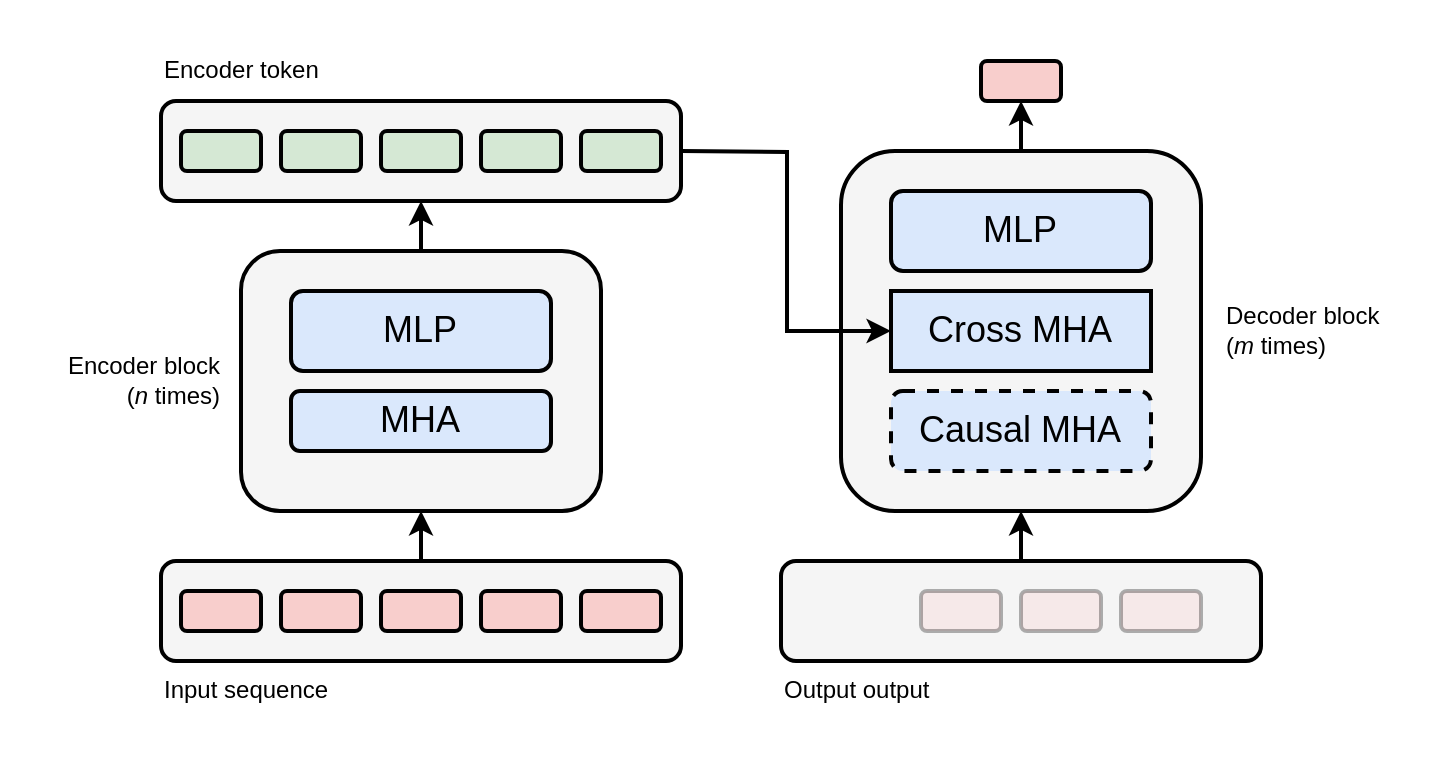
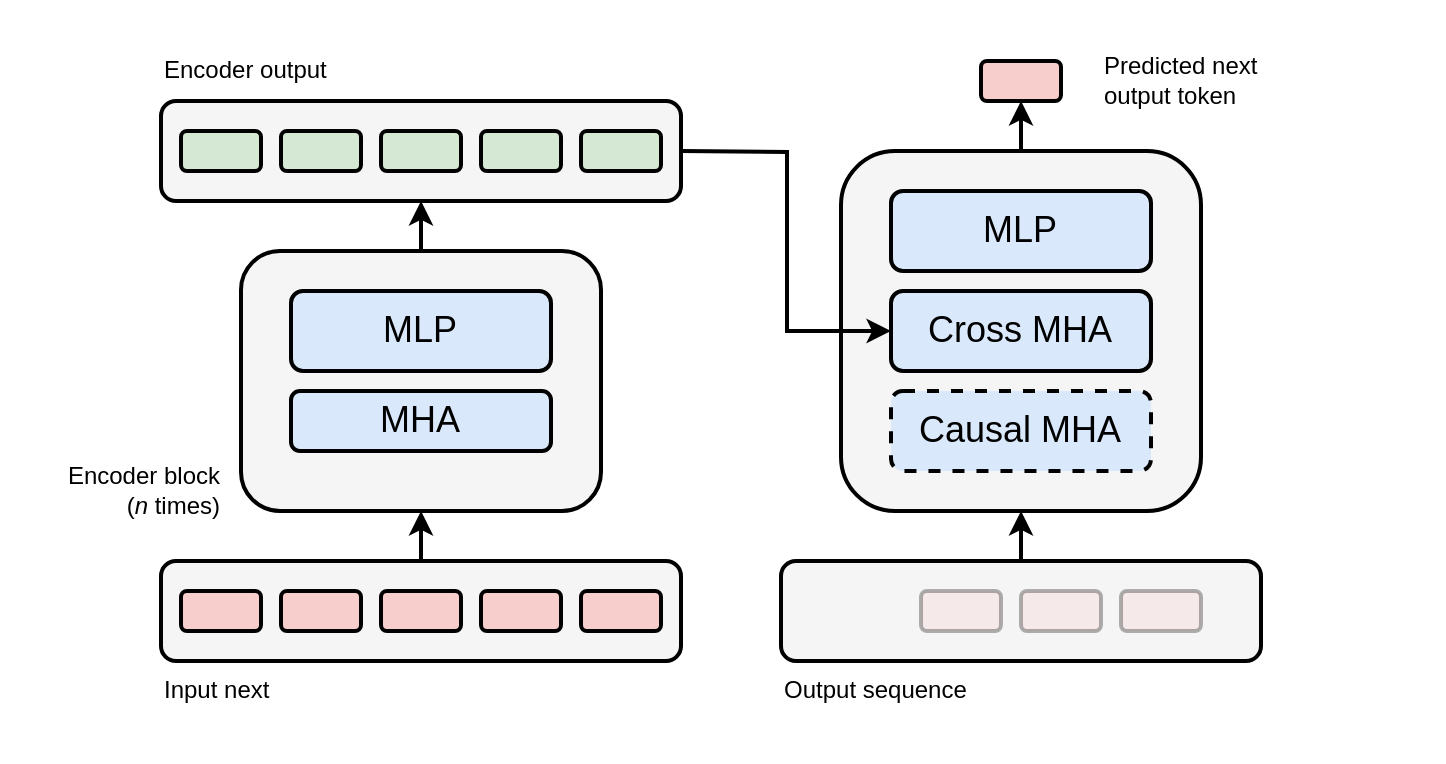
  <mxCell id="0" />
  <mxCell id="1" parent="0" />
  <mxCell id="2" style="edgeStyle=orthogonalEdgeStyle;rounded=0;orthogonalLoop=1;jettySize=auto;html=1;exitX=0.5;exitY=0;exitDx=0;exitDy=0;entryX=0.5;entryY=1;entryDx=0;entryDy=0;strokeWidth=2;" edge="1" parent="1" source="3" target="30"><mxGeometry relative="1" as="geometry" /></mxCell>
  <mxCell id="3" value="" style="rounded=1;whiteSpace=wrap;html=1;strokeWidth=2;fillColor=#f5f5f5;fontColor=#333333;strokeColor=default;" vertex="1" parent="1"><mxGeometry x="420" y="75" width="180" height="180" as="geometry" /></mxCell>
  <mxCell id="4" style="edgeStyle=orthogonalEdgeStyle;rounded=0;orthogonalLoop=1;jettySize=auto;html=1;exitX=0.5;exitY=0;exitDx=0;exitDy=0;strokeWidth=2;" edge="1" parent="1" source="5" target="3"><mxGeometry relative="1" as="geometry" /></mxCell>
  <mxCell id="5" value="" style="rounded=1;whiteSpace=wrap;html=1;strokeWidth=2;fillColor=#f5f5f5;fontColor=#333333;strokeColor=default;" vertex="1" parent="1"><mxGeometry x="390" y="280" width="240" height="50" as="geometry" /></mxCell>
  <mxCell id="6" value="" style="rounded=1;whiteSpace=wrap;html=1;strokeWidth=2;fillColor=#f5f5f5;fontColor=#333333;strokeColor=default;" vertex="1" parent="1"><mxGeometry x="80" y="50" width="260" height="50" as="geometry" /></mxCell>
  <mxCell id="7" style="edgeStyle=orthogonalEdgeStyle;rounded=0;orthogonalLoop=1;jettySize=auto;html=1;exitX=0.5;exitY=0;exitDx=0;exitDy=0;entryX=0.5;entryY=1;entryDx=0;entryDy=0;strokeWidth=2;" edge="1" parent="1" source="8" target="10"><mxGeometry relative="1" as="geometry" /></mxCell>
  <mxCell id="8" value="" style="rounded=1;whiteSpace=wrap;html=1;strokeWidth=2;fillColor=#f5f5f5;fontColor=#333333;strokeColor=default;" vertex="1" parent="1"><mxGeometry x="80" y="280" width="260" height="50" as="geometry" /></mxCell>
  <mxCell id="9" style="edgeStyle=orthogonalEdgeStyle;rounded=0;orthogonalLoop=1;jettySize=auto;html=1;exitX=0.5;exitY=0;exitDx=0;exitDy=0;entryX=0.5;entryY=1;entryDx=0;entryDy=0;strokeWidth=2;" edge="1" parent="1" source="10" target="6"><mxGeometry relative="1" as="geometry" /></mxCell>
  <mxCell id="10" value="" style="rounded=1;whiteSpace=wrap;html=1;strokeWidth=2;fillColor=#f5f5f5;fontColor=#333333;strokeColor=default;" vertex="1" parent="1"><mxGeometry x="120" y="125" width="180" height="130" as="geometry" /></mxCell>
  <mxCell id="11" value="" style="rounded=1;whiteSpace=wrap;html=1;fontSize=18;fillColor=#f8cecc;strokeColor=default;strokeWidth=2;" vertex="1" parent="1"><mxGeometry x="90" y="295" width="40" height="20" as="geometry" /></mxCell>
  <mxCell id="12" value="" style="rounded=1;whiteSpace=wrap;html=1;fontSize=18;fillColor=#f8cecc;strokeColor=default;strokeWidth=2;" vertex="1" parent="1"><mxGeometry x="140" y="295" width="40" height="20" as="geometry" /></mxCell>
  <mxCell id="13" value="" style="rounded=1;whiteSpace=wrap;html=1;fontSize=18;fillColor=#f8cecc;strokeColor=default;strokeWidth=2;" vertex="1" parent="1"><mxGeometry x="190" y="295" width="40" height="20" as="geometry" /></mxCell>
  <mxCell id="14" value="" style="rounded=1;whiteSpace=wrap;html=1;fontSize=18;fillColor=#f8cecc;strokeColor=default;strokeWidth=2;" vertex="1" parent="1"><mxGeometry x="240" y="295" width="40" height="20" as="geometry" /></mxCell>
  <mxCell id="15" value="" style="rounded=1;whiteSpace=wrap;html=1;fontSize=18;fillColor=#f8cecc;strokeColor=default;strokeWidth=2;" vertex="1" parent="1"><mxGeometry x="290" y="295" width="40" height="20" as="geometry" /></mxCell>
  <mxCell id="16" value="MHA" style="rounded=1;whiteSpace=wrap;html=1;fontSize=18;strokeWidth=2;fillColor=#dae8fc;strokeColor=default;" vertex="1" parent="1"><mxGeometry x="145" y="195" width="130" height="30" as="geometry" /></mxCell>
  <mxCell id="17" value="MLP" style="rounded=1;whiteSpace=wrap;html=1;fontSize=18;strokeWidth=2;fillColor=#dae8fc;strokeColor=default;" vertex="1" parent="1"><mxGeometry x="145" y="145" width="130" height="40" as="geometry" /></mxCell>
  <mxCell id="18" value="" style="rounded=1;whiteSpace=wrap;html=1;fontSize=18;fillColor=#d5e8d4;strokeColor=default;strokeWidth=2;" vertex="1" parent="1"><mxGeometry x="90" y="65" width="40" height="20" as="geometry" /></mxCell>
  <mxCell id="19" value="" style="rounded=1;whiteSpace=wrap;html=1;fontSize=18;fillColor=#d5e8d4;strokeColor=default;strokeWidth=2;" vertex="1" parent="1"><mxGeometry x="140" y="65" width="40" height="20" as="geometry" /></mxCell>
  <mxCell id="20" value="" style="rounded=1;whiteSpace=wrap;html=1;fontSize=18;fillColor=#d5e8d4;strokeColor=default;strokeWidth=2;" vertex="1" parent="1"><mxGeometry x="190" y="65" width="40" height="20" as="geometry" /></mxCell>
  <mxCell id="21" value="" style="rounded=1;whiteSpace=wrap;html=1;fontSize=18;fillColor=#d5e8d4;strokeColor=default;strokeWidth=2;" vertex="1" parent="1"><mxGeometry x="240" y="65" width="40" height="20" as="geometry" /></mxCell>
  <mxCell id="22" style="edgeStyle=orthogonalEdgeStyle;rounded=0;orthogonalLoop=1;jettySize=auto;html=1;entryX=0;entryY=0.5;entryDx=0;entryDy=0;strokeWidth=2;" edge="1" parent="1" target="25"><mxGeometry relative="1" as="geometry"><mxPoint x="340" y="75" as="sourcePoint" /></mxGeometry></mxCell>
  <mxCell id="23" value="" style="rounded=1;whiteSpace=wrap;html=1;fontSize=18;fillColor=#d5e8d4;strokeColor=default;strokeWidth=2;" vertex="1" parent="1"><mxGeometry x="290" y="65" width="40" height="20" as="geometry" /></mxCell>
  <mxCell id="24" value="Causal MHA" style="rounded=1;whiteSpace=wrap;html=1;fontSize=18;strokeWidth=2;fillColor=#dae8fc;strokeColor=default;dashed=1;" vertex="1" parent="1"><mxGeometry x="445" y="195" width="130" height="40" as="geometry" /></mxCell>
- <mxCell id="25" value="Cross&lt;b&gt;&amp;nbsp;&lt;/b&gt;MHA" style="whiteSpace=wrap;html=1;fontSize=18;strokeWidth=2;fillColor=#dae8fc;strokeColor=default;rounded=0;" vertex="1" parent="1"><mxGeometry x="445" y="145" width="130" height="40" as="geometry" /></mxCell>
+ <mxCell id="25" value="Cross&lt;b&gt;&amp;nbsp;&lt;/b&gt;MHA" style="rounded=1;whiteSpace=wrap;html=1;fontSize=18;strokeWidth=2;fillColor=#dae8fc;strokeColor=default;" vertex="1" parent="1"><mxGeometry x="445" y="145" width="130" height="40" as="geometry" /></mxCell>
  <mxCell id="26" value="MLP" style="rounded=1;whiteSpace=wrap;html=1;fontSize=18;strokeWidth=2;fillColor=#dae8fc;strokeColor=default;" vertex="1" parent="1"><mxGeometry x="445" y="95" width="130" height="40" as="geometry" /></mxCell>
  <mxCell id="27" value="" style="rounded=1;whiteSpace=wrap;html=1;fontSize=18;strokeWidth=2;verticalAlign=bottom;fillColor=#f8cecc;strokeColor=default;opacity=30;" vertex="1" parent="1"><mxGeometry x="460" y="295" width="40" height="20" as="geometry" /></mxCell>
  <mxCell id="28" value="" style="rounded=1;whiteSpace=wrap;html=1;fontSize=18;strokeWidth=2;verticalAlign=bottom;fillColor=#f8cecc;strokeColor=default;opacity=30;" vertex="1" parent="1"><mxGeometry x="510" y="295" width="40" height="20" as="geometry" /></mxCell>
  <mxCell id="29" value="" style="rounded=1;whiteSpace=wrap;html=1;fontSize=18;strokeWidth=2;verticalAlign=bottom;fillColor=#f8cecc;strokeColor=default;opacity=30;" vertex="1" parent="1"><mxGeometry x="560" y="295" width="40" height="20" as="geometry" /></mxCell>
  <mxCell id="30" value="" style="rounded=1;whiteSpace=wrap;html=1;fontSize=18;strokeWidth=2;verticalAlign=bottom;fillColor=#f8cecc;strokeColor=default;" vertex="1" parent="1"><mxGeometry x="490" y="30" width="40" height="20" as="geometry" /></mxCell>
- <mxCell id="31" value="Input sequence" style="text;html=1;align=left;verticalAlign=middle;whiteSpace=wrap;rounded=0;" vertex="1" parent="1"><mxGeometry x="80" y="330" width="90" height="30" as="geometry" /></mxCell>
- <mxCell id="32" value="&lt;div style=&quot;text-align: right;&quot;&gt;&lt;span style=&quot;background-color: initial;&quot;&gt;Encoder block (&lt;/span&gt;&lt;i style=&quot;background-color: initial;&quot;&gt;n&lt;/i&gt;&lt;span style=&quot;background-color: initial;&quot;&gt;&amp;nbsp;times)&lt;/span&gt;&lt;/div&gt;" style="text;html=1;align=left;verticalAlign=middle;whiteSpace=wrap;rounded=0;" vertex="1" parent="1"><mxGeometry x="20" y="175" width="90" height="30" as="geometry" /></mxCell>
- <mxCell id="33" value="Encoder token" style="text;html=1;align=left;verticalAlign=middle;whiteSpace=wrap;rounded=0;" vertex="1" parent="1"><mxGeometry x="80" y="20" width="90" height="30" as="geometry" /></mxCell>
- <mxCell id="34" value="Output output" style="text;html=1;align=left;verticalAlign=middle;whiteSpace=wrap;rounded=0;" vertex="1" parent="1"><mxGeometry x="390" y="330" width="100" height="30" as="geometry" /></mxCell>
- <mxCell id="35" value="&lt;div style=&quot;&quot;&gt;&lt;span style=&quot;background-color: initial;&quot;&gt;Decoder block (&lt;/span&gt;&lt;i style=&quot;background-color: initial;&quot;&gt;m&lt;/i&gt;&lt;span style=&quot;background-color: initial;&quot;&gt;&amp;nbsp;times)&lt;/span&gt;&lt;/div&gt;" style="text;html=1;align=left;verticalAlign=middle;whiteSpace=wrap;rounded=0;" vertex="1" parent="1"><mxGeometry x="611" y="150" width="90" height="30" as="geometry" /></mxCell>
+ <mxCell id="31" value="Input next" style="text;html=1;align=left;verticalAlign=middle;whiteSpace=wrap;rounded=0;" vertex="1" parent="1"><mxGeometry x="80" y="330" width="90" height="30" as="geometry" /></mxCell>
+ <mxCell id="32" value="&lt;div style=&quot;text-align: right;&quot;&gt;&lt;span style=&quot;background-color: initial;&quot;&gt;Encoder block (&lt;/span&gt;&lt;i style=&quot;background-color: initial;&quot;&gt;n&lt;/i&gt;&lt;span style=&quot;background-color: initial;&quot;&gt;&amp;nbsp;times)&lt;/span&gt;&lt;/div&gt;" style="text;html=1;align=left;verticalAlign=middle;whiteSpace=wrap;rounded=0;" vertex="1" parent="1"><mxGeometry x="20" y="230" width="90" height="30" as="geometry" /></mxCell>
+ <mxCell id="33" value="Encoder output" style="text;html=1;align=left;verticalAlign=middle;whiteSpace=wrap;rounded=0;" vertex="1" parent="1"><mxGeometry x="80" y="20" width="90" height="30" as="geometry" /></mxCell>
+ <mxCell id="34" value="Output sequence" style="text;html=1;align=left;verticalAlign=middle;whiteSpace=wrap;rounded=0;" vertex="1" parent="1"><mxGeometry x="390" y="330" width="100" height="30" as="geometry" /></mxCell>
+ <mxCell id="36" value="Predicted next output token" style="text;html=1;align=left;verticalAlign=middle;whiteSpace=wrap;rounded=0;" vertex="1" parent="1"><mxGeometry x="550" y="22.5" width="90" height="35" as="geometry" /></mxCell>
